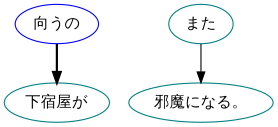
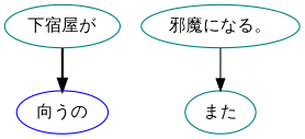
  digraph {
    node [color=teal]
    n1 [color=blue label="向うの"]
    n2 [label="下宿屋が"]
    n3 [label="邪魔になる。"]
    n4 [label="また"]
-   n1 -> n2 [style=bold]
-   n4 -> n3 [style=solid]
+   n2 -> n1 [style=bold]
+   n3 -> n4 [style=solid]
  }
